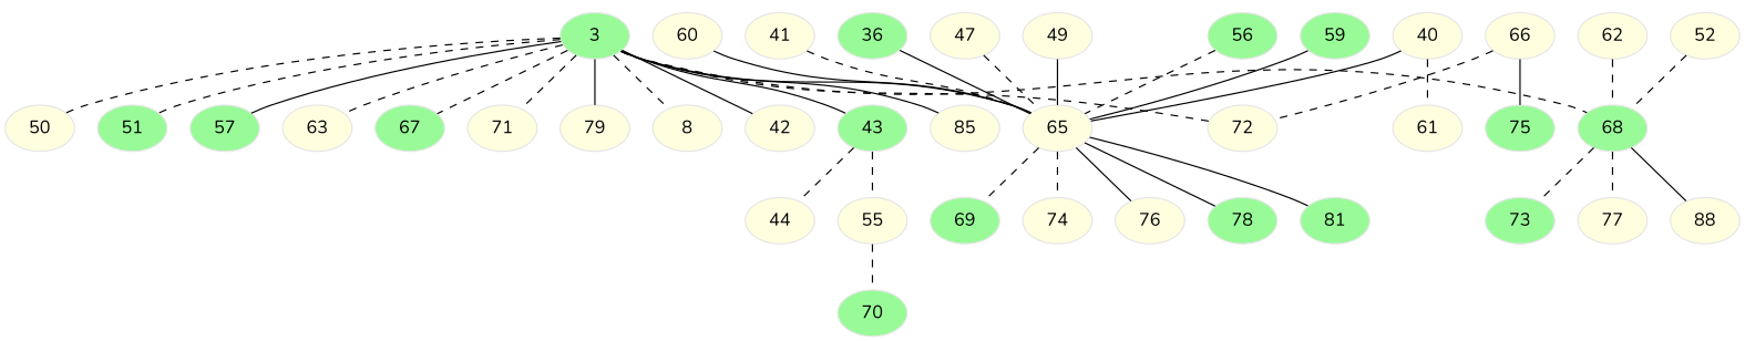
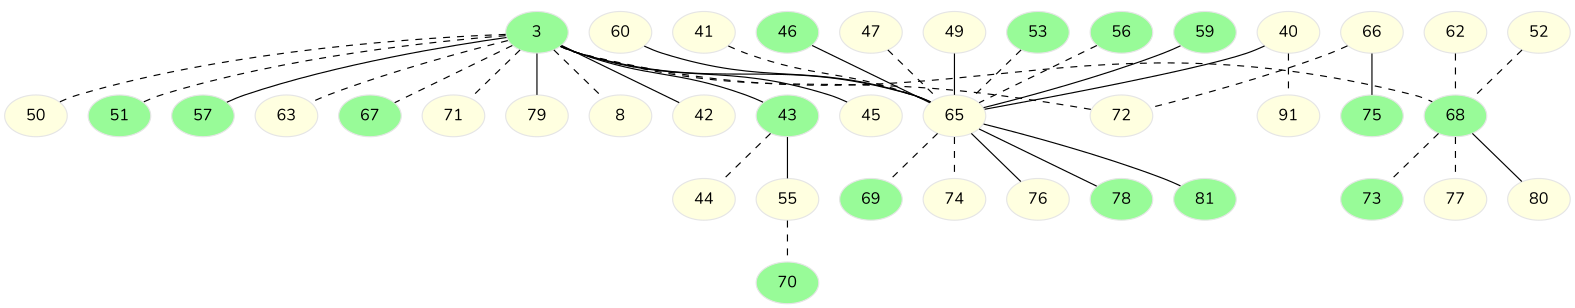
  graph {
    fontname=Nunito
    node [color=gray90 fillcolor=lightyellow fontname=Nunito style=filled]
    edge [fontname=Nunito style=dashed]
    3 [fillcolor=palegreen]
    8
    42
    43 [fillcolor=palegreen super="+21"]
-   45 [label=85]
+   45
    50
    51 [fillcolor=palegreen]
    57 [fillcolor=palegreen]
    63
    65 [super="+16+18+20+19+22+26+27+38+29+30+31+35+39"]
    67 [fillcolor=palegreen]
    68 [fillcolor=palegreen super="+54+64+37+48"]
    71
    72 [super="+58"]
    79
    44
    55
    69 [fillcolor=palegreen]
    74
    76
    78 [fillcolor=palegreen]
    81 [fillcolor=palegreen]
    73 [fillcolor=palegreen]
    77 [super="+23"]
-   80 [label=88]
+   80
    40
-   61
+   61 [label=91]
    41
    70 [fillcolor=palegreen]
-   46 [fillcolor=palegreen label=36]
+   46 [fillcolor=palegreen]
    47
    49
    52
+   53 [fillcolor=palegreen]
    56 [fillcolor=palegreen]
    59 [fillcolor=palegreen]
    60
    62
    66
    75 [fillcolor=palegreen]
    3 -- 8
    3 -- 42 [style=solid]
    3 -- 43 [style=solid weight=2]
    3 -- 45 [style=solid]
    3 -- 50
    3 -- 51
    3 -- 57 [style=solid]
    3 -- 63
    3 -- 65 [style=solid]
    3 -- 67
    3 -- 68
    3 -- 71
    3 -- 72
    3 -- 79 [style=solid]
    43 -- 44
-   43 -- 55
+   43 -- 55 [style=solid]
    65 -- 69
    65 -- 74
    65 -- 76 [style=solid]
    65 -- 78 [style=solid]
    65 -- 81 [style=solid]
    68 -- 73
    68 -- 77
    68 -- 80 [style=solid]
    55 -- 70
    40 -- 65 [style=solid]
    40 -- 61
    41 -- 65
    46 -- 65 [style=solid]
    47 -- 65
    49 -- 65 [style=solid]
    52 -- 68
+   53 -- 65
    56 -- 65
    59 -- 65 [style=solid]
    60 -- 65 [style=solid]
    62 -- 68
    66 -- 72
    66 -- 75 [style=solid]
  }
